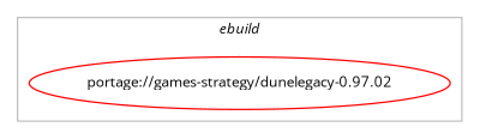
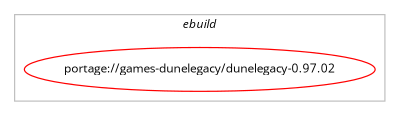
  digraph {
    compound=true
    concentrate=true
    fontname="Open Sans"
    fontsize=10
    newrank=true
    rankdir=LR
    ranksep=1.5
-   n1 [color=red fontname="Open Sans" fontsize=10 label="portage://games-strategy/dunelegacy-0.97.02" width=4]
+   n1 [color=red fontname="Open Sans" fontsize=10 label="portage://games-dunelegacy/dunelegacy-0.97.02" width=4]
    subgraph cluster_1 {
      color=gray
      label=<<i>ebuild</i>>
      n1
    }
    subgraph cluster_2 {
      color=gray
      label=<<i>dependencies</i>>
      subgraph cluster_3 {
        color=gray
        fillcolor="#eeeeee"
        label=<<i>compile</i>>
        style=filled
      }
      subgraph cluster_4 {
        color=gray
        fillcolor="#eeeeee"
        label=<<i>compile and run</i>>
        style=filled
      }
      subgraph cluster_5 {
        color=gray
        fillcolor="#eeeeee"
        label=<<i>run</i>>
        style=filled
      }
    }
    subgraph cluster_6 {
      color=gray
      label=<<i>candidates</i>>
      rank=same
    }
  }
